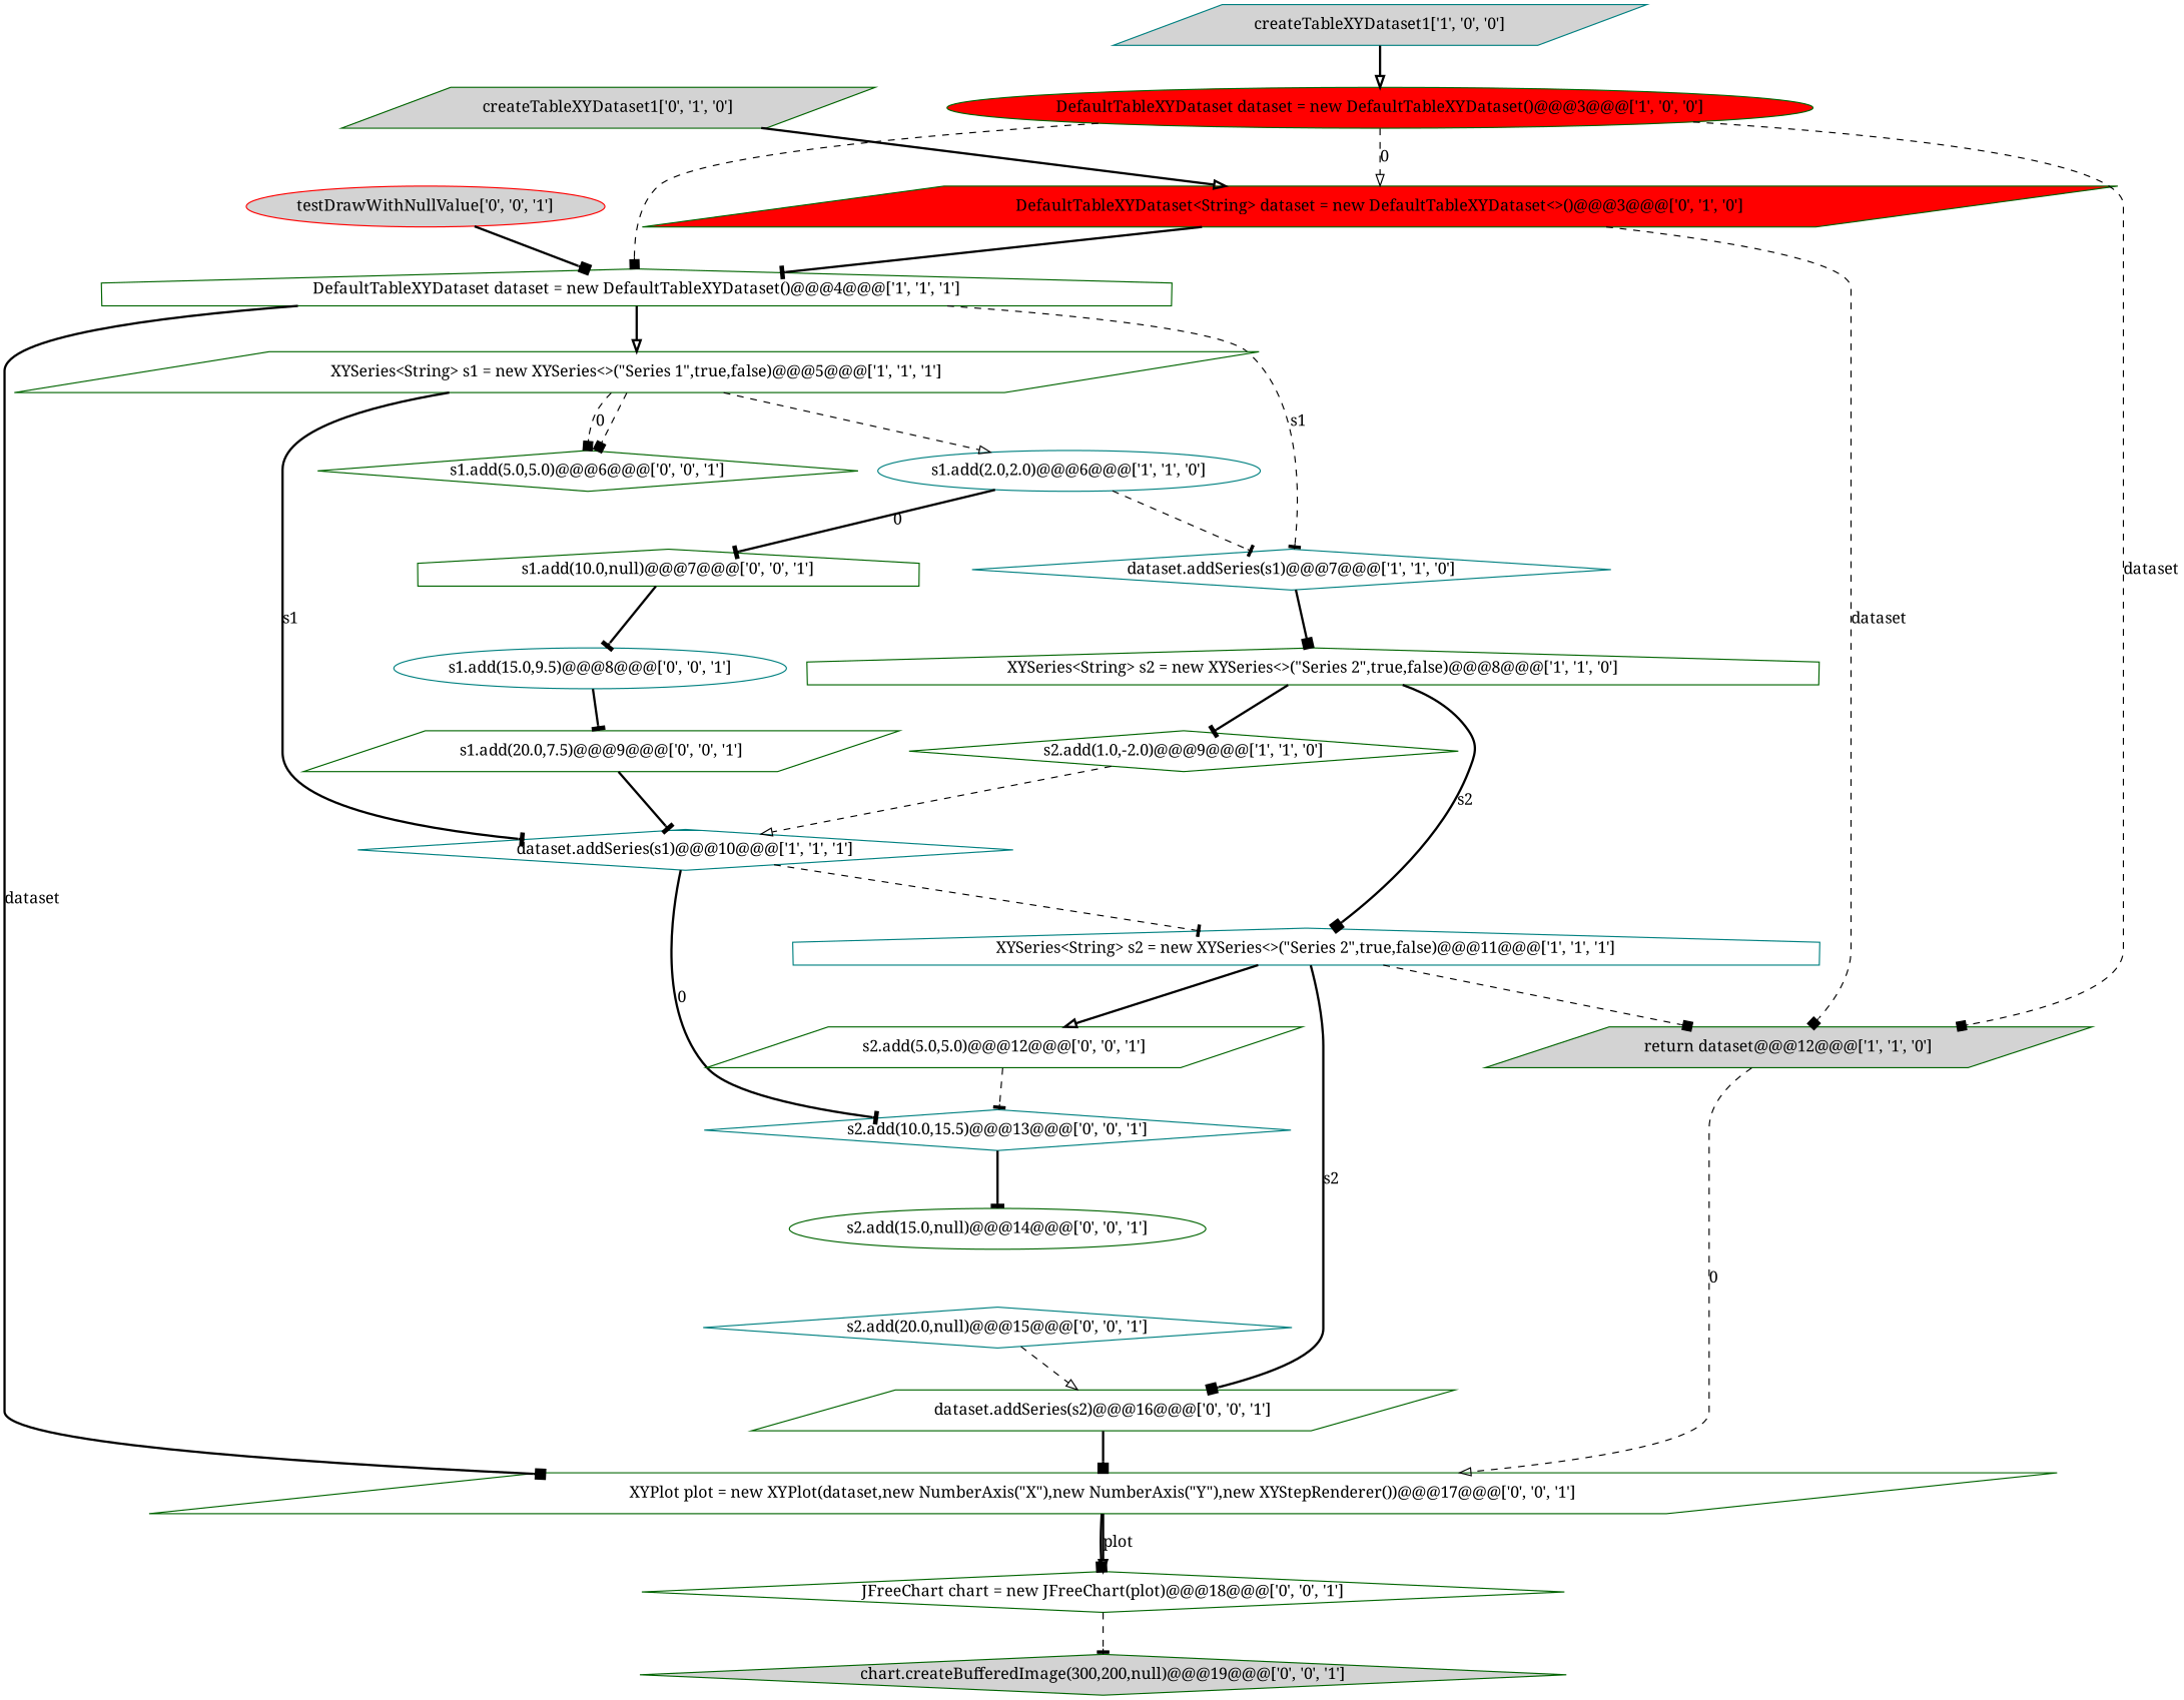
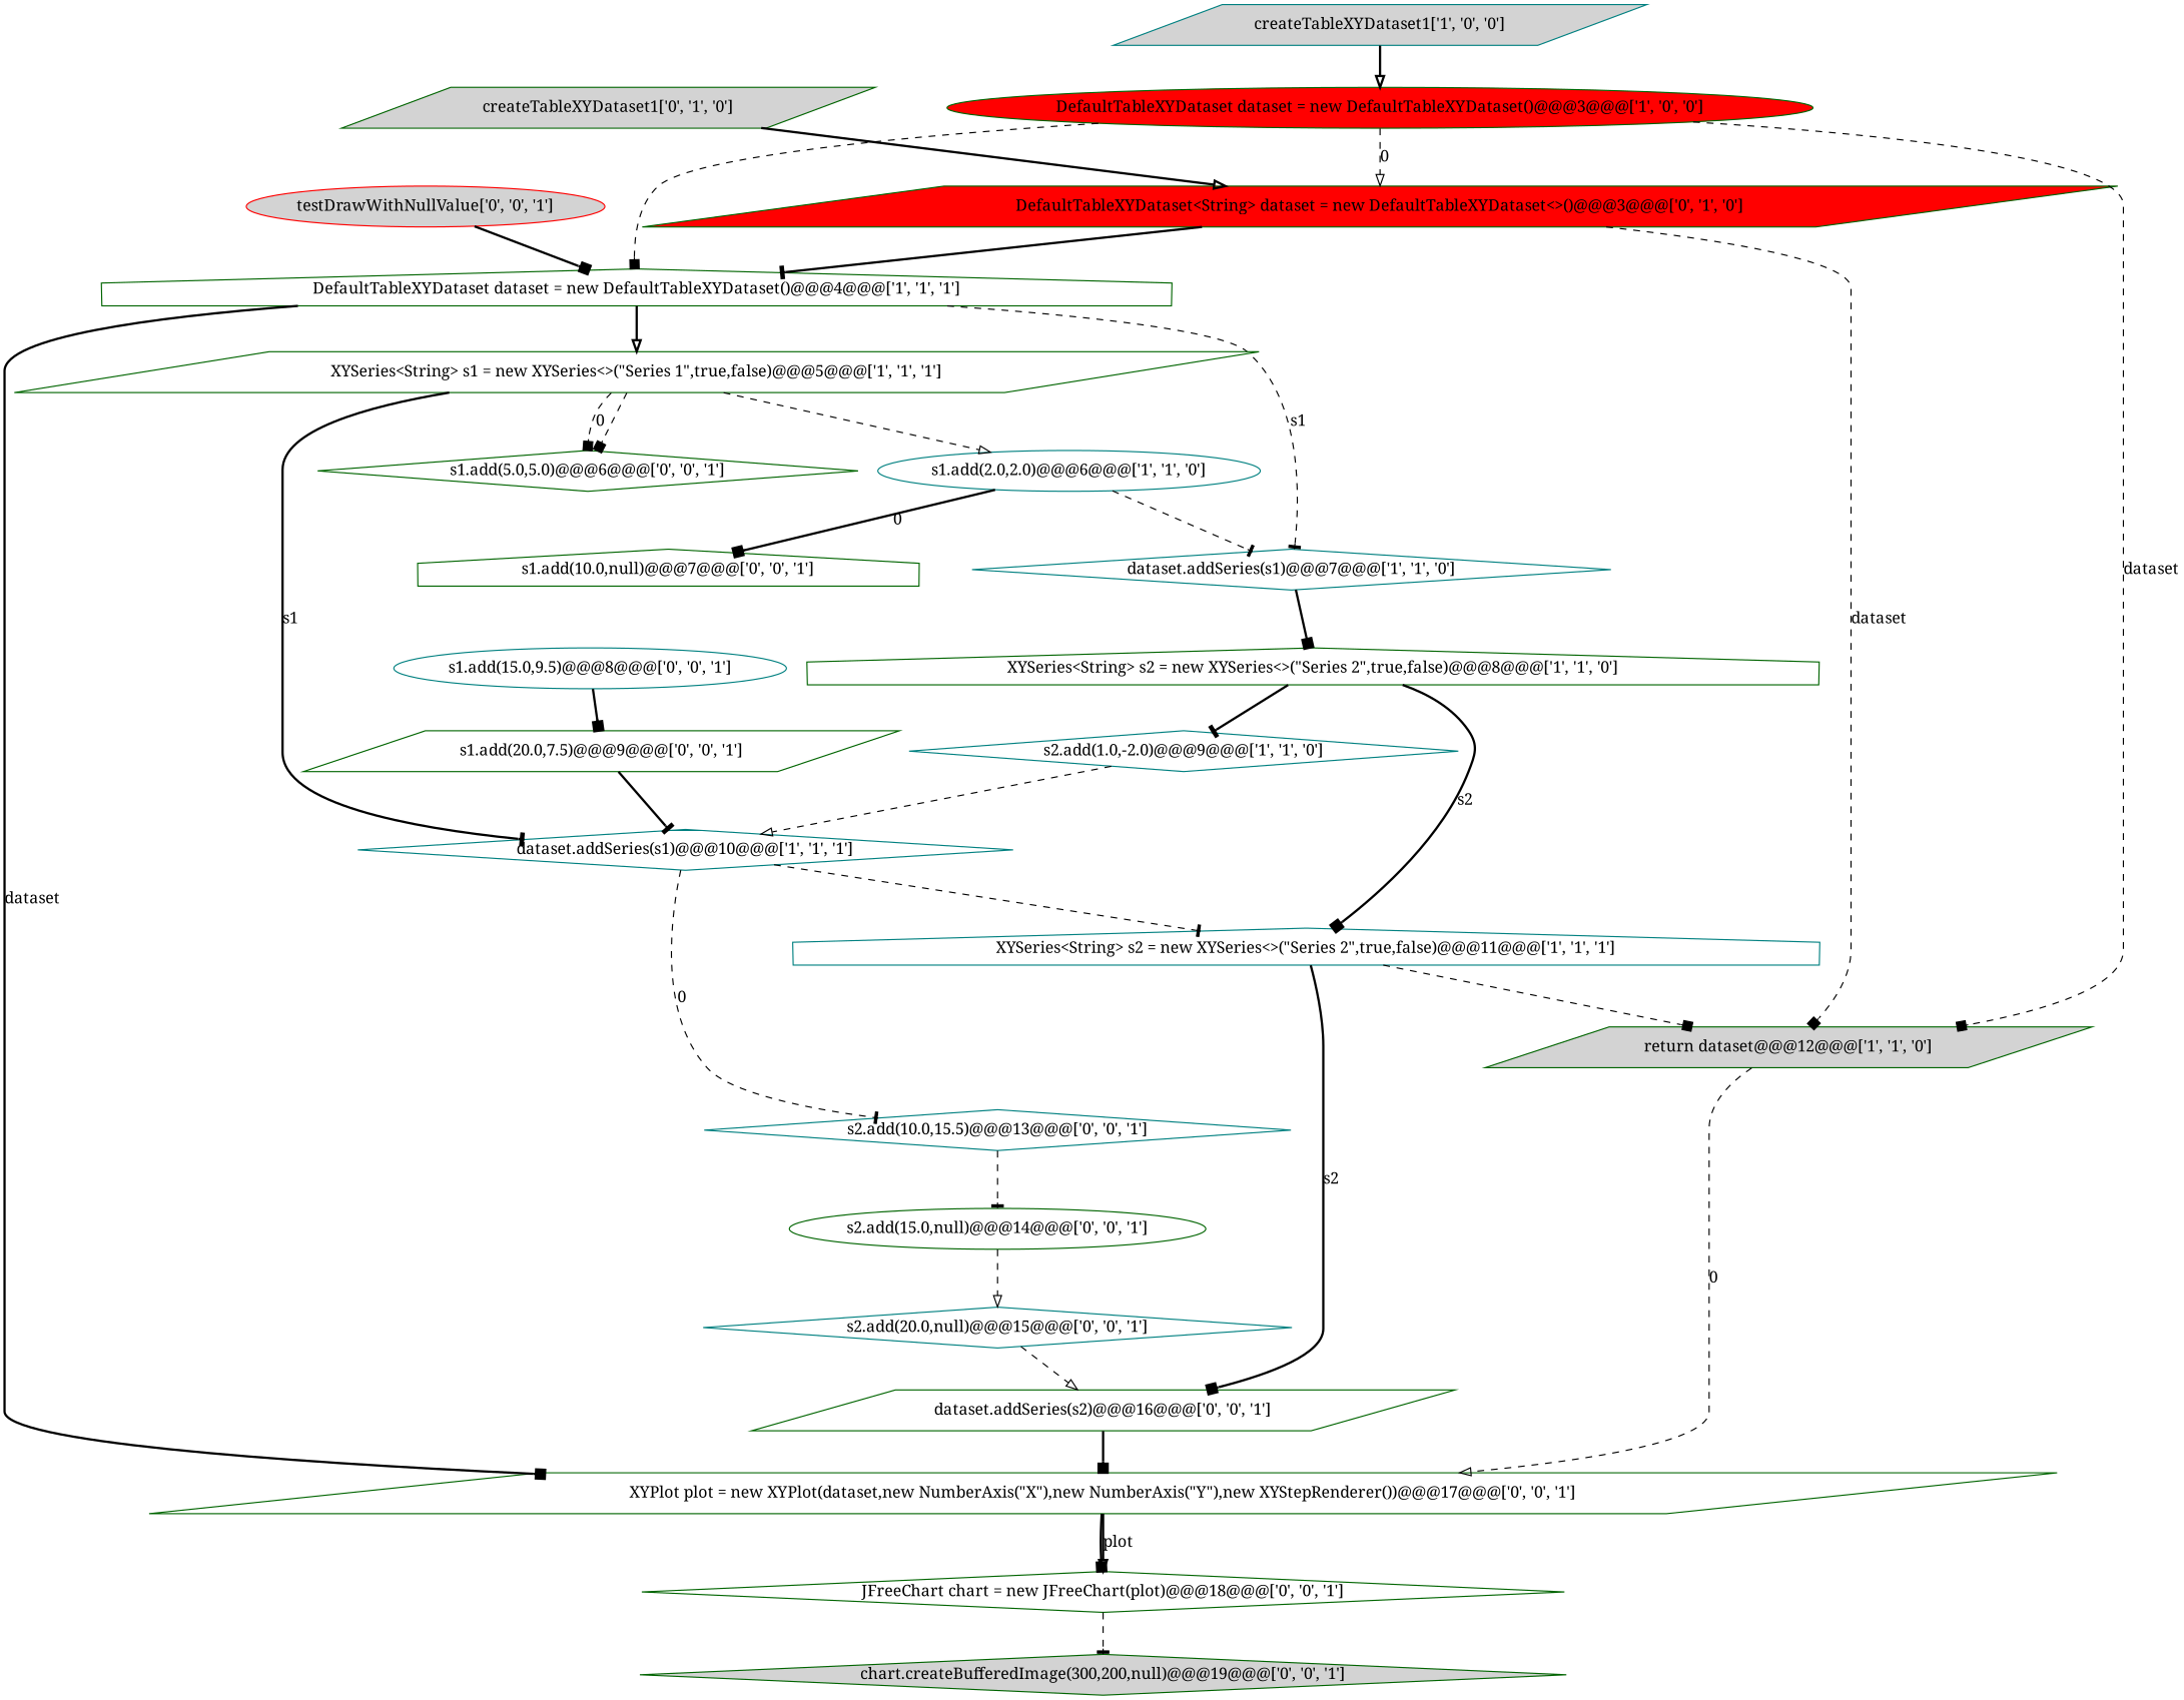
  digraph {
    fontname="Noto Serif"
    node [color=darkgreen fillcolor=white fontname="Noto Serif" shape=parallelogram style=filled]
    edge [arrowhead=tee fontname="Noto Serif" style=bold]
    n1 [fillcolor=lightgray label="return dataset@@@12@@@['1', '1', '0']"]
    n2 [label="XYPlot plot = new XYPlot(dataset,new NumberAxis(\"X\"),new NumberAxis(\"Y\"),new XYStepRenderer())@@@17@@@['0', '0', '1']"]
    n3 [label="JFreeChart chart = new JFreeChart(plot)@@@18@@@['0', '0', '1']" shape=diamond]
    n4 [label="DefaultTableXYDataset dataset = new DefaultTableXYDataset()@@@4@@@['1', '1', '1']" shape=house]
    n5 [color=teal label="dataset.addSeries(s1)@@@7@@@['1', '1', '0']" shape=diamond]
    n6 [label="XYSeries<String> s1 = new XYSeries<>(\"Series 1\",true,false)@@@5@@@['1', '1', '1']"]
    n7 [label="XYSeries<String> s2 = new XYSeries<>(\"Series 2\",true,false)@@@8@@@['1', '1', '0']" shape=house]
    n8 [label="s1.add(5.0,5.0)@@@6@@@['0', '0', '1']" shape=diamond]
    n9 [color=teal label="dataset.addSeries(s1)@@@10@@@['1', '1', '1']" shape=diamond]
    n10 [color=teal label="s1.add(2.0,2.0)@@@6@@@['1', '1', '0']" shape=ellipse]
    n11 [label="s1.add(10.0,null)@@@7@@@['0', '0', '1']" shape=house]
    n12 [color=teal label="s1.add(15.0,9.5)@@@8@@@['0', '0', '1']" shape=ellipse]
    n13 [label="s1.add(20.0,7.5)@@@9@@@['0', '0', '1']"]
    n14 [color=teal label="s2.add(10.0,15.5)@@@13@@@['0', '0', '1']" shape=diamond]
    n15 [color=teal label="XYSeries<String> s2 = new XYSeries<>(\"Series 2\",true,false)@@@11@@@['1', '1', '1']" shape=house]
    n16 [label="s2.add(15.0,null)@@@14@@@['0', '0', '1']" shape=ellipse]
    n17 [label="dataset.addSeries(s2)@@@16@@@['0', '0', '1']"]
-   n18 [label="s2.add(5.0,5.0)@@@12@@@['0', '0', '1']"]
    n19 [fillcolor=lightgray label="chart.createBufferedImage(300,200,null)@@@19@@@['0', '0', '1']" shape=diamond]
    n20 [fillcolor=lightgray label="createTableXYDataset1['0', '1', '0']"]
    n21 [fillcolor=red label="DefaultTableXYDataset<String> dataset = new DefaultTableXYDataset<>()@@@3@@@['0', '1', '0']"]
    n22 [color=teal label="s2.add(20.0,null)@@@15@@@['0', '0', '1']" shape=diamond]
    n23 [color=red fillcolor=lightgray label="testDrawWithNullValue['0', '0', '1']" shape=ellipse]
-   n24 [label="s2.add(1.0,-2.0)@@@9@@@['1', '1', '0']" shape=diamond]
+   n24 [color=teal label="s2.add(1.0,-2.0)@@@9@@@['1', '1', '0']" shape=diamond]
    n25 [color=teal fillcolor=lightgray label="createTableXYDataset1['1', '0', '0']"]
    n26 [fillcolor=red label="DefaultTableXYDataset dataset = new DefaultTableXYDataset()@@@3@@@['1', '0', '0']" shape=ellipse]
    n1 -> n2 [arrowhead=onormal label=0 style=dashed]
    n2 -> n3 [arrowhead=box]
    n2 -> n3 [arrowhead=onormal label=plot]
    n3 -> n19 [style=dashed]
    n4 -> n2 [arrowhead=box label=dataset]
    n4 -> n5 [label=s1 style=dashed]
    n4 -> n6 [arrowhead=onormal]
    n5 -> n7 [arrowhead=box]
    n6 -> n8 [arrowhead=box style=dashed]
    n6 -> n8 [arrowhead=box label=0 style=dashed]
    n6 -> n9 [label=s1]
    n6 -> n10 [arrowhead=onormal style=dashed]
    n7 -> n15 [arrowhead=box label=s2]
    n7 -> n24
-   n9 -> n14 [label=0]
+   n9 -> n14 [label=0 style=dashed]
    n9 -> n15 [style=dashed]
    n10 -> n5 [style=dashed]
-   n10 -> n11 [label=0]
-   n11 -> n12
-   n12 -> n13
+   n10 -> n11 [arrowhead=box label=0]
+   n12 -> n13 [arrowhead=box]
    n13 -> n9
-   n14 -> n16
+   n14 -> n16 [style=dashed]
    n15 -> n1 [arrowhead=box style=dashed]
    n15 -> n17 [arrowhead=box label=s2]
-   n15 -> n18 [arrowhead=onormal]
+   n16 -> n22 [arrowhead=onormal style=dashed]
    n17 -> n2 [arrowhead=box]
-   n18 -> n14 [style=dashed]
    n20 -> n21 [arrowhead=onormal]
    n21 -> n1 [arrowhead=box label=dataset style=dashed]
    n21 -> n4
    n22 -> n17 [arrowhead=onormal style=dashed]
    n23 -> n4 [arrowhead=box]
    n24 -> n9 [arrowhead=onormal style=dashed]
    n25 -> n26 [arrowhead=onormal]
    n26 -> n1 [arrowhead=box label=dataset style=dashed]
    n26 -> n4 [arrowhead=box style=dashed]
    n26 -> n21 [arrowhead=onormal label=0 style=dashed]
  }
